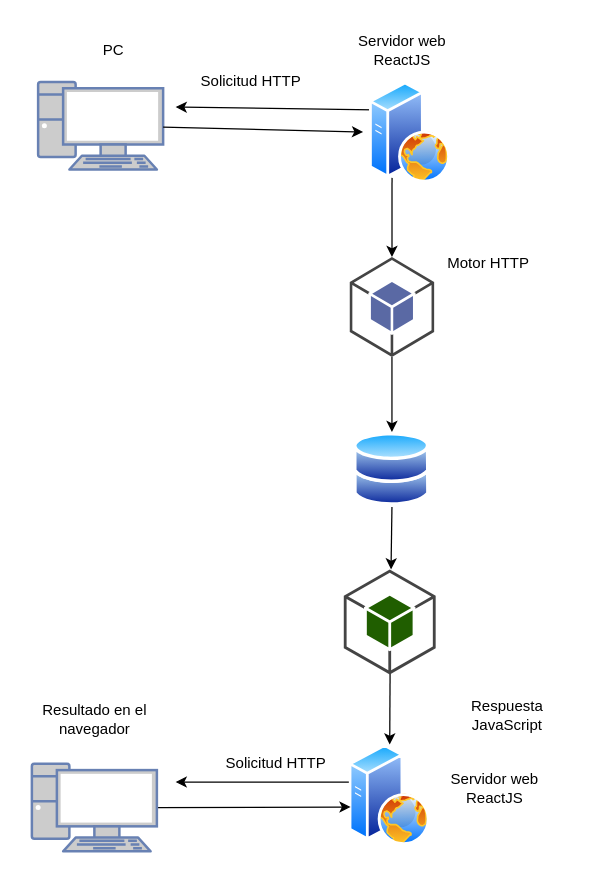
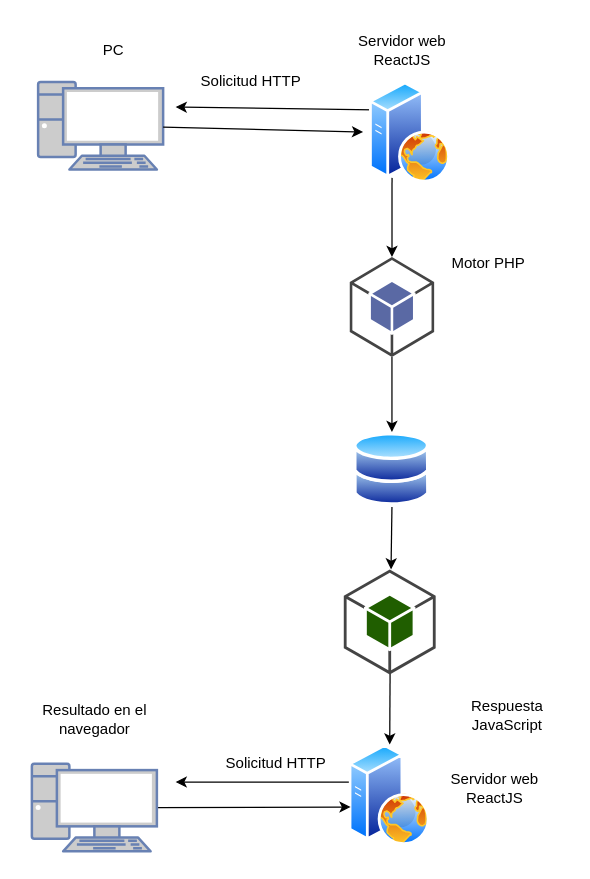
  <mxCell id="0" />
  <mxCell id="1" parent="0" />
  <mxCell id="2" value="" style="fontColor=#0066CC;verticalAlign=top;verticalLabelPosition=bottom;labelPosition=center;align=center;html=1;outlineConnect=0;fillColor=#CCCCCC;strokeColor=#6881B3;gradientColor=none;gradientDirection=north;strokeWidth=2;shape=mxgraph.networks.pc;" parent="1" vertex="1"><mxGeometry x="30" y="65" width="100" height="70" as="geometry" /></mxCell>
  <mxCell id="3" style="edgeStyle=none;html=1;exitX=0;exitY=0.25;exitDx=0;exitDy=0;strokeColor=#000000;" parent="1" source="5" edge="1"><mxGeometry relative="1" as="geometry"><mxPoint x="140" y="85" as="targetPoint" /></mxGeometry></mxCell>
  <mxCell id="4" style="edgeStyle=none;html=1;exitX=0.25;exitY=1;exitDx=0;exitDy=0;strokeColor=#000000;" parent="1" source="5" target="7" edge="1"><mxGeometry relative="1" as="geometry" /></mxCell>
  <mxCell id="5" value="" style="aspect=fixed;perimeter=ellipsePerimeter;html=1;align=center;shadow=0;dashed=0;spacingTop=3;image;image=img/lib/active_directory/web_server.svg;" parent="1" vertex="1"><mxGeometry x="295.22" y="65" width="64.78" height="80.97" as="geometry" /></mxCell>
  <mxCell id="6" style="edgeStyle=none;html=1;exitX=0.5;exitY=1;exitDx=0;exitDy=0;exitPerimeter=0;entryX=0.5;entryY=0;entryDx=0;entryDy=0;strokeColor=#000000;" parent="1" source="7" target="9" edge="1"><mxGeometry relative="1" as="geometry" /></mxCell>
  <mxCell id="7" value="" style="outlineConnect=0;dashed=0;verticalLabelPosition=bottom;verticalAlign=top;align=center;html=1;shape=mxgraph.aws3.android;fillColor=#5A69A4;gradientColor=none;" parent="1" vertex="1"><mxGeometry x="279.31" y="205" width="67.5" height="80" as="geometry" /></mxCell>
  <mxCell id="8" style="edgeStyle=none;html=1;exitX=0.5;exitY=1;exitDx=0;exitDy=0;labelBackgroundColor=#18141D;strokeColor=#000000;" parent="1" source="9" edge="1"><mxGeometry relative="1" as="geometry"><mxPoint x="312.33" y="455" as="targetPoint" /></mxGeometry></mxCell>
  <mxCell id="9" value="" style="aspect=fixed;perimeter=ellipsePerimeter;html=1;align=center;shadow=0;dashed=0;spacingTop=3;image;image=img/lib/active_directory/databases.svg;" parent="1" vertex="1"><mxGeometry x="282.45" y="345" width="61.22" height="60" as="geometry" /></mxCell>
  <mxCell id="10" style="edgeStyle=none;html=1;fontColor=#000000;strokeColor=#000000;" parent="1" edge="1"><mxGeometry relative="1" as="geometry"><mxPoint x="140" y="625" as="targetPoint" /><mxPoint x="280" y="625" as="sourcePoint" /></mxGeometry></mxCell>
  <mxCell id="11" style="edgeStyle=none;html=1;entryX=0.5;entryY=0;entryDx=0;entryDy=0;strokeColor=#000000;" parent="1" target="12" edge="1"><mxGeometry relative="1" as="geometry"><mxPoint x="311.607" y="529" as="sourcePoint" /></mxGeometry></mxCell>
  <mxCell id="12" value="" style="aspect=fixed;perimeter=ellipsePerimeter;html=1;align=center;shadow=0;dashed=0;spacingTop=3;image;image=img/lib/active_directory/web_server.svg;" parent="1" vertex="1"><mxGeometry x="278.89" y="595" width="64.78" height="80.97" as="geometry" /></mxCell>
  <mxCell id="13" style="edgeStyle=none;html=1;exitX=1;exitY=0.5;exitDx=0;exitDy=0;exitPerimeter=0;strokeColor=#000000;" parent="1" source="14" edge="1"><mxGeometry relative="1" as="geometry"><mxPoint x="280" y="645" as="targetPoint" /></mxGeometry></mxCell>
  <mxCell id="14" value="" style="fontColor=#0066CC;verticalAlign=top;verticalLabelPosition=bottom;labelPosition=center;align=center;html=1;outlineConnect=0;fillColor=#CCCCCC;strokeColor=#6881B3;gradientColor=none;gradientDirection=north;strokeWidth=2;shape=mxgraph.networks.pc;" parent="1" vertex="1"><mxGeometry x="25" y="610.48" width="100" height="70" as="geometry" /></mxCell>
  <mxCell id="15" value="" style="edgeStyle=none;orthogonalLoop=1;jettySize=auto;html=1;fontColor=#000000;labelBackgroundColor=#000000;labelBorderColor=default;strokeColor=#000000;" parent="1" source="2" edge="1"><mxGeometry width="100" relative="1" as="geometry"><mxPoint x="220" y="65" as="sourcePoint" /><mxPoint x="290" y="105" as="targetPoint" /><Array as="points" /></mxGeometry></mxCell>
  <mxCell id="16" value="PC" style="text;html=1;align=center;verticalAlign=middle;resizable=0;points=[];autosize=1;strokeColor=none;fillColor=none;" parent="1" vertex="1"><mxGeometry x="70" y="25" width="40" height="30" as="geometry" /></mxCell>
  <mxCell id="17" value="Servidor web&lt;br&gt;ReactJS" style="text;html=1;align=center;verticalAlign=middle;resizable=0;points=[];autosize=1;strokeColor=none;fillColor=none;fontColor=#000000;" parent="1" vertex="1"><mxGeometry x="275.61" y="20" width="90" height="40" as="geometry" /></mxCell>
- <mxCell id="18" value="Motor HTTP" style="text;html=1;align=center;verticalAlign=middle;resizable=0;points=[];autosize=1;strokeColor=none;fillColor=none;fontColor=#000000;" parent="1" vertex="1"><mxGeometry x="349.95" y="195" width="80" height="30" as="geometry" /></mxCell>
+ <mxCell id="18" value="Motor PHP" style="text;html=1;align=center;verticalAlign=middle;resizable=0;points=[];autosize=1;strokeColor=none;fillColor=none;fontColor=#000000;" parent="1" vertex="1"><mxGeometry x="349.95" y="195" width="80" height="30" as="geometry" /></mxCell>
  <mxCell id="19" value="Respuesta&lt;br&gt;&amp;nbsp;JavaScript&amp;nbsp;" style="text;html=1;align=center;verticalAlign=middle;resizable=0;points=[];autosize=1;strokeColor=none;fillColor=none;fontColor=#000000;" parent="1" vertex="1"><mxGeometry x="360" y="552" width="90" height="40" as="geometry" /></mxCell>
  <mxCell id="20" value="Servidor web&lt;br&gt;ReactJS" style="text;html=1;align=center;verticalAlign=middle;resizable=0;points=[];autosize=1;strokeColor=none;fillColor=none;fontColor=#000000;" parent="1" vertex="1"><mxGeometry x="349.95" y="610.48" width="90" height="40" as="geometry" /></mxCell>
  <mxCell id="21" value="Resultado en el&lt;br&gt;navegador" style="text;html=1;align=center;verticalAlign=middle;resizable=0;points=[];autosize=1;strokeColor=none;fillColor=none;fontColor=#000000;" parent="1" vertex="1"><mxGeometry x="20" y="555" width="110" height="40" as="geometry" /></mxCell>
  <mxCell id="22" value="Solicitud HTTP" style="text;html=1;align=center;verticalAlign=middle;resizable=0;points=[];autosize=1;strokeColor=none;fillColor=none;fontColor=#000000;" parent="1" vertex="1"><mxGeometry x="170" y="595" width="100" height="30" as="geometry" /></mxCell>
  <mxCell id="23" value="Solicitud HTTP" style="text;html=1;align=center;verticalAlign=middle;resizable=0;points=[];autosize=1;fontColor=#000000;" parent="1" vertex="1"><mxGeometry x="150" y="50" width="100" height="30" as="geometry" /></mxCell>
  <mxCell id="24" value="" style="outlineConnect=0;dashed=0;verticalLabelPosition=bottom;verticalAlign=top;align=center;html=1;shape=mxgraph.aws3.android;fillColor=#205E00;gradientColor=none;" vertex="1" parent="1"><mxGeometry x="274.53" y="455" width="73.5" height="84" as="geometry" /></mxCell>
